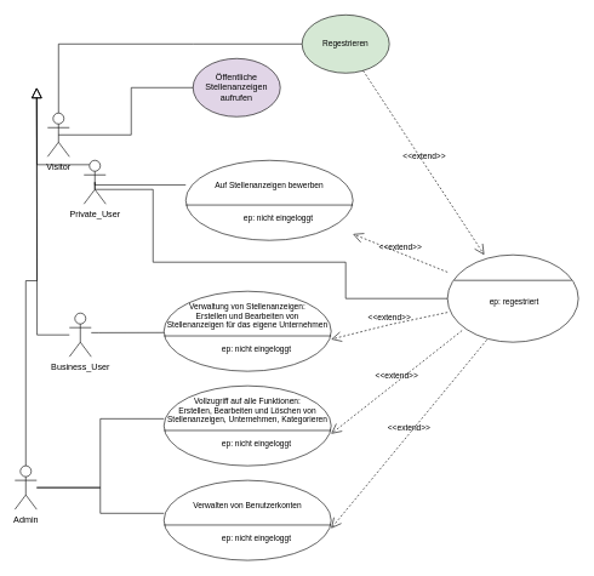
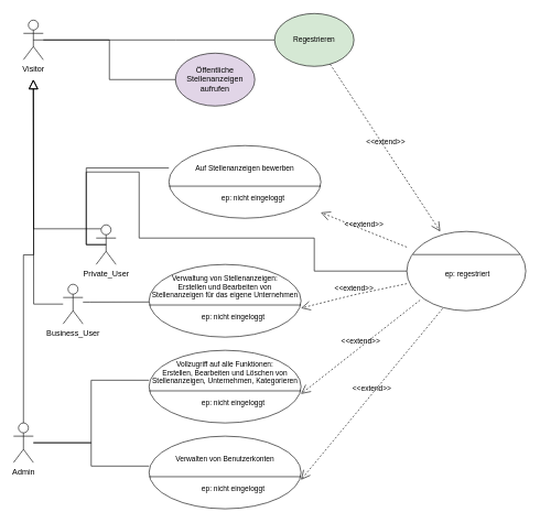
  <mxCell id="0" />
  <mxCell id="1" parent="0" />
  <mxCell id="2" style="edgeStyle=orthogonalEdgeStyle;shape=connector;rounded=0;orthogonalLoop=1;jettySize=auto;html=1;labelBackgroundColor=default;strokeColor=default;align=center;verticalAlign=middle;fontFamily=Helvetica;fontSize=11;fontColor=default;endArrow=none;endFill=0;endSize=12;exitX=0.5;exitY=0.5;exitDx=0;exitDy=0;exitPerimeter=0;entryX=0;entryY=0.5;entryDx=0;entryDy=0;" parent="1" source="5" target="19" edge="1"><mxGeometry relative="1" as="geometry"><mxPoint x="165" y="180" as="targetPoint" /><Array as="points"><mxPoint x="130" y="254" /></Array></mxGeometry></mxCell>
  <mxCell id="3" style="edgeStyle=orthogonalEdgeStyle;shape=connector;rounded=0;orthogonalLoop=1;jettySize=auto;html=1;entryX=0;entryY=0.5;entryDx=0;entryDy=0;labelBackgroundColor=default;strokeColor=default;align=center;verticalAlign=middle;fontFamily=Helvetica;fontSize=11;fontColor=default;endArrow=none;endFill=0;endSize=12;" parent="1" source="41" target="35" edge="1"><mxGeometry relative="1" as="geometry"><Array as="points"><mxPoint x="265" y="60" /><mxPoint x="265" y="60" /></Array></mxGeometry></mxCell>
  <mxCell id="4" style="edgeStyle=orthogonalEdgeStyle;rounded=0;orthogonalLoop=1;jettySize=auto;html=1;exitX=0.25;exitY=0.1;exitDx=0;exitDy=0;exitPerimeter=0;endArrow=block;endFill=0;endSize=12;" edge="1" parent="1" source="5"><mxGeometry relative="1" as="geometry"><mxPoint x="50" y="120" as="targetPoint" /></mxGeometry></mxCell>
- <mxCell id="5" value="Private_User" style="shape=umlActor;verticalLabelPosition=bottom;verticalAlign=top;html=1;" parent="1" vertex="1"><mxGeometry x="115" y="220" width="30" height="60" as="geometry" /></mxCell>
+ <mxCell id="5" value="Private_User" style="shape=umlActor;verticalLabelPosition=bottom;verticalAlign=top;html=1;" parent="1" vertex="1"><mxGeometry x="145" y="340" width="30" height="60" as="geometry" /></mxCell>
  <mxCell id="6" style="edgeStyle=orthogonalEdgeStyle;shape=connector;rounded=0;orthogonalLoop=1;jettySize=auto;html=1;entryX=0;entryY=0.75;entryDx=0;entryDy=0;labelBackgroundColor=default;strokeColor=default;align=center;verticalAlign=middle;fontFamily=Helvetica;fontSize=11;fontColor=default;endArrow=none;endFill=0;endSize=12;" parent="1" source="9" target="15" edge="1"><mxGeometry relative="1" as="geometry" /></mxCell>
  <mxCell id="7" style="edgeStyle=orthogonalEdgeStyle;shape=connector;rounded=0;orthogonalLoop=1;jettySize=auto;html=1;entryX=0;entryY=0.75;entryDx=0;entryDy=0;labelBackgroundColor=default;strokeColor=default;align=center;verticalAlign=middle;fontFamily=Helvetica;fontSize=11;fontColor=default;endArrow=none;endFill=0;endSize=12;" parent="1" source="9" target="27" edge="1"><mxGeometry relative="1" as="geometry" /></mxCell>
  <mxCell id="8" style="edgeStyle=orthogonalEdgeStyle;rounded=0;orthogonalLoop=1;jettySize=auto;html=1;endArrow=block;endFill=0;endSize=12;" edge="1" parent="1" source="9"><mxGeometry relative="1" as="geometry"><mxPoint x="50" y="120" as="targetPoint" /></mxGeometry></mxCell>
  <mxCell id="9" value="Admin" style="shape=umlActor;verticalLabelPosition=bottom;verticalAlign=top;html=1;" parent="1" vertex="1"><mxGeometry x="20" y="640" width="30" height="60" as="geometry" /></mxCell>
  <mxCell id="10" style="edgeStyle=orthogonalEdgeStyle;shape=connector;rounded=0;orthogonalLoop=1;jettySize=auto;html=1;entryX=0;entryY=1;entryDx=0;entryDy=0;labelBackgroundColor=default;strokeColor=default;align=center;verticalAlign=middle;fontFamily=Helvetica;fontSize=11;fontColor=default;endArrow=none;endFill=0;endSize=12;" parent="1" source="12" target="23" edge="1"><mxGeometry relative="1" as="geometry"><Array as="points"><mxPoint x="135" y="457" /><mxPoint x="135" y="457" /></Array></mxGeometry></mxCell>
  <mxCell id="11" style="edgeStyle=orthogonalEdgeStyle;rounded=0;orthogonalLoop=1;jettySize=auto;html=1;endArrow=block;endFill=0;endSize=12;" edge="1" parent="1" source="12"><mxGeometry relative="1" as="geometry"><mxPoint x="50" y="120" as="targetPoint" /></mxGeometry></mxCell>
  <mxCell id="12" value="Business_User" style="shape=umlActor;verticalLabelPosition=bottom;verticalAlign=top;html=1;" parent="1" vertex="1"><mxGeometry x="95" y="430" width="30" height="60" as="geometry" /></mxCell>
  <mxCell id="13" value="Öffentliche Stellenanzeigen&lt;br&gt;aufrufen" style="ellipse;whiteSpace=wrap;html=1;fillColor=#e1d5e7;" parent="1" vertex="1"><mxGeometry x="265" y="80" width="120" height="80" as="geometry" /></mxCell>
  <mxCell id="14" value="" style="shape=ellipse;container=1;horizontal=1;horizontalStack=0;resizeParent=1;resizeParentMax=0;resizeLast=0;html=1;dashed=0;collapsible=0;fontFamily=Helvetica;fontSize=11;fontColor=default;" parent="1" vertex="1"><mxGeometry x="225" y="530" width="230" height="110" as="geometry" /></mxCell>
  <mxCell id="15" value="Vollzugriff auf alle Funktionen:&lt;br&gt;Erstellen, Bearbeiten und Löschen von Stellenanzeigen, Unternehmen, Kategorieren" style="html=1;strokeColor=none;fillColor=none;align=center;verticalAlign=middle;rotatable=0;whiteSpace=wrap;fontFamily=Helvetica;fontSize=11;fontColor=default;" parent="14" vertex="1"><mxGeometry y="10.84" width="230" height="45.99" as="geometry" /></mxCell>
  <mxCell id="16" value="" style="line;strokeWidth=1;fillColor=none;rotatable=0;labelPosition=right;points=[];portConstraint=eastwest;dashed=0;resizeWidth=1;fontFamily=Helvetica;fontSize=11;fontColor=default;" parent="14" vertex="1"><mxGeometry y="56.826" width="230.0" height="9.163" as="geometry" /></mxCell>
  <mxCell id="17" value="ep: nicht eingeloggt" style="text;html=1;align=center;verticalAlign=middle;rotatable=0;spacingLeft=25;fillColor=none;strokeColor=none;whiteSpace=wrap;fontSize=11;fontFamily=Helvetica;fontColor=default;" parent="14" vertex="1"><mxGeometry y="65.996" width="230.0" height="27.5" as="geometry" /></mxCell>
  <mxCell id="18" value="" style="shape=ellipse;container=1;horizontal=1;horizontalStack=0;resizeParent=1;resizeParentMax=0;resizeLast=0;html=1;dashed=0;collapsible=0;fontFamily=Helvetica;fontSize=11;fontColor=default;" parent="1" vertex="1"><mxGeometry x="255" y="220" width="230" height="110" as="geometry" /></mxCell>
  <mxCell id="19" value="Auf Stellenanzeigen bewerben" style="html=1;strokeColor=none;fillColor=none;align=center;verticalAlign=middle;rotatable=0;whiteSpace=wrap;fontFamily=Helvetica;fontSize=11;fontColor=default;" parent="18" vertex="1"><mxGeometry y="10.989" width="230.0" height="45.833" as="geometry" /></mxCell>
  <mxCell id="20" value="" style="line;strokeWidth=1;fillColor=none;rotatable=0;labelPosition=right;points=[];portConstraint=eastwest;dashed=0;resizeWidth=1;fontFamily=Helvetica;fontSize=11;fontColor=default;" parent="18" vertex="1"><mxGeometry y="56.826" width="230.0" height="9.163" as="geometry" /></mxCell>
  <mxCell id="21" value="ep: nicht eingeloggt" style="text;html=1;align=center;verticalAlign=middle;rotatable=0;spacingLeft=25;fillColor=none;strokeColor=none;whiteSpace=wrap;fontSize=11;fontFamily=Helvetica;fontColor=default;" parent="18" vertex="1"><mxGeometry y="65.996" width="230.0" height="27.5" as="geometry" /></mxCell>
  <mxCell id="22" value="" style="shape=ellipse;container=1;horizontal=1;horizontalStack=0;resizeParent=1;resizeParentMax=0;resizeLast=0;html=1;dashed=0;collapsible=0;fontFamily=Helvetica;fontSize=11;fontColor=default;" parent="1" vertex="1"><mxGeometry x="225" y="400" width="230" height="110" as="geometry" /></mxCell>
  <mxCell id="23" value="Verwaltung von Stellenanzeigen:&lt;br&gt;Erstellen und Bearbeiten von&lt;br&gt;Stellenanzeigen für das eigene Unternehmen" style="html=1;strokeColor=none;fillColor=none;align=center;verticalAlign=middle;rotatable=0;whiteSpace=wrap;fontFamily=Helvetica;fontSize=11;fontColor=default;" parent="22" vertex="1"><mxGeometry y="10.84" width="230" height="45.99" as="geometry" /></mxCell>
  <mxCell id="24" value="" style="line;strokeWidth=1;fillColor=none;rotatable=0;labelPosition=right;points=[];portConstraint=eastwest;dashed=0;resizeWidth=1;fontFamily=Helvetica;fontSize=11;fontColor=default;" parent="22" vertex="1"><mxGeometry y="56.826" width="230.0" height="9.163" as="geometry" /></mxCell>
  <mxCell id="25" value="ep: nicht eingeloggt" style="text;html=1;align=center;verticalAlign=middle;rotatable=0;spacingLeft=25;fillColor=none;strokeColor=none;whiteSpace=wrap;fontSize=11;fontFamily=Helvetica;fontColor=default;" parent="22" vertex="1"><mxGeometry y="65.996" width="230.0" height="27.5" as="geometry" /></mxCell>
  <mxCell id="26" value="" style="shape=ellipse;container=1;horizontal=1;horizontalStack=0;resizeParent=1;resizeParentMax=0;resizeLast=0;html=1;dashed=0;collapsible=0;fontFamily=Helvetica;fontSize=11;fontColor=default;" parent="1" vertex="1"><mxGeometry x="225" y="660" width="230" height="110" as="geometry" /></mxCell>
  <mxCell id="27" value="Verwalten von Benutzerkonten" style="html=1;strokeColor=none;fillColor=none;align=center;verticalAlign=middle;rotatable=0;whiteSpace=wrap;fontFamily=Helvetica;fontSize=11;fontColor=default;" parent="26" vertex="1"><mxGeometry y="10.84" width="230" height="45.99" as="geometry" /></mxCell>
  <mxCell id="28" value="" style="line;strokeWidth=1;fillColor=none;rotatable=0;labelPosition=right;points=[];portConstraint=eastwest;dashed=0;resizeWidth=1;fontFamily=Helvetica;fontSize=11;fontColor=default;" parent="26" vertex="1"><mxGeometry y="56.826" width="230.0" height="9.163" as="geometry" /></mxCell>
  <mxCell id="29" value="ep: nicht eingeloggt" style="text;html=1;align=center;verticalAlign=middle;rotatable=0;spacingLeft=25;fillColor=none;strokeColor=none;whiteSpace=wrap;fontSize=11;fontFamily=Helvetica;fontColor=default;" parent="26" vertex="1"><mxGeometry y="65.996" width="230.0" height="27.5" as="geometry" /></mxCell>
  <mxCell id="30" style="edgeStyle=orthogonalEdgeStyle;shape=connector;rounded=0;orthogonalLoop=1;jettySize=auto;html=1;entryX=0;entryY=0.5;entryDx=0;entryDy=0;labelBackgroundColor=default;strokeColor=default;align=center;verticalAlign=middle;fontFamily=Helvetica;fontSize=11;fontColor=default;endArrow=none;endFill=0;endSize=12;exitX=0.5;exitY=0.5;exitDx=0;exitDy=0;exitPerimeter=0;" parent="1" source="41" target="13" edge="1"><mxGeometry relative="1" as="geometry"><mxPoint x="165" y="250" as="sourcePoint" /></mxGeometry></mxCell>
  <mxCell id="31" style="edgeStyle=orthogonalEdgeStyle;shape=connector;rounded=0;orthogonalLoop=1;jettySize=auto;html=1;labelBackgroundColor=default;strokeColor=default;align=center;verticalAlign=middle;fontFamily=Helvetica;fontSize=11;fontColor=default;endArrow=none;endFill=0;endSize=12;exitX=0.5;exitY=0.5;exitDx=0;exitDy=0;exitPerimeter=0;" parent="1" source="5" target="32" edge="1"><mxGeometry relative="1" as="geometry"><Array as="points"><mxPoint x="130" y="260" /><mxPoint x="210" y="260" /><mxPoint x="210" y="360" /><mxPoint x="475" y="360" /><mxPoint x="475" y="410" /></Array><mxPoint x="165" y="280" as="sourcePoint" /></mxGeometry></mxCell>
  <mxCell id="32" value="" style="shape=ellipse;container=1;horizontal=1;horizontalStack=0;resizeParent=1;resizeParentMax=0;resizeLast=0;html=1;dashed=0;collapsible=0;fontFamily=Helvetica;fontSize=11;fontColor=default;" parent="1" vertex="1"><mxGeometry x="615" y="350" width="180" height="120" as="geometry" /></mxCell>
  <mxCell id="33" value="" style="line;strokeWidth=1;fillColor=none;rotatable=0;labelPosition=right;points=[];portConstraint=eastwest;dashed=0;resizeWidth=1;fontFamily=Helvetica;fontSize=11;fontColor=default;" parent="32" vertex="1"><mxGeometry x="9" y="30" width="162" height="10" as="geometry" /></mxCell>
  <mxCell id="34" value="ep: regestriert&amp;nbsp;" style="text;html=1;align=center;verticalAlign=middle;rotatable=0;spacingLeft=25;fillColor=none;strokeColor=none;whiteSpace=wrap;fontSize=11;fontFamily=Helvetica;fontColor=default;" parent="32" vertex="1"><mxGeometry x="-9" y="50" width="180" height="30" as="geometry" /></mxCell>
  <mxCell id="35" value="Regestrieren" style="ellipse;whiteSpace=wrap;html=1;fontFamily=Helvetica;fontSize=11;fontColor=default;fillColor=#d5e8d4;" parent="1" vertex="1"><mxGeometry x="415" y="20" width="120" height="80" as="geometry" /></mxCell>
  <mxCell id="36" value="&amp;lt;&amp;lt;extend&amp;gt;&amp;gt;" style="html=1;verticalAlign=bottom;labelBackgroundColor=none;endArrow=open;endFill=0;dashed=1;rounded=0;strokeColor=default;align=center;fontFamily=Helvetica;fontSize=11;fontColor=default;endSize=12;shape=connector;" parent="1" source="35" target="32" edge="1"><mxGeometry width="160" relative="1" as="geometry"><mxPoint x="495" y="330" as="sourcePoint" /><mxPoint x="655" y="330" as="targetPoint" /></mxGeometry></mxCell>
  <mxCell id="37" value="&amp;lt;&amp;lt;extend&amp;gt;&amp;gt;" style="html=1;verticalAlign=bottom;labelBackgroundColor=none;endArrow=open;endFill=0;dashed=1;rounded=0;strokeColor=default;align=center;fontFamily=Helvetica;fontSize=11;fontColor=default;endSize=12;shape=connector;" parent="1" source="32" target="18" edge="1"><mxGeometry width="160" relative="1" as="geometry"><mxPoint x="615" y="380" as="sourcePoint" /><mxPoint x="522" y="280" as="targetPoint" /></mxGeometry></mxCell>
  <mxCell id="38" value="&amp;lt;&amp;lt;extend&amp;gt;&amp;gt;" style="html=1;verticalAlign=bottom;labelBackgroundColor=none;endArrow=open;endFill=0;dashed=1;rounded=0;strokeColor=default;align=center;fontFamily=Helvetica;fontSize=11;fontColor=default;endSize=12;shape=connector;entryX=1;entryY=0;entryDx=0;entryDy=0;" parent="1" source="32" target="25" edge="1"><mxGeometry width="160" relative="1" as="geometry"><mxPoint x="615" y="210" as="sourcePoint" /><mxPoint x="445" y="171" as="targetPoint" /><Array as="points"><mxPoint x="535" y="446" /></Array></mxGeometry></mxCell>
  <mxCell id="39" value="&amp;lt;&amp;lt;extend&amp;gt;&amp;gt;" style="html=1;verticalAlign=bottom;labelBackgroundColor=none;endArrow=open;endFill=0;dashed=1;rounded=0;strokeColor=default;align=center;fontFamily=Helvetica;fontSize=11;fontColor=default;endSize=12;shape=connector;entryX=1;entryY=0;entryDx=0;entryDy=0;exitX=0.111;exitY=0.867;exitDx=0;exitDy=0;exitPerimeter=0;" parent="1" source="32" target="17" edge="1"><mxGeometry width="160" relative="1" as="geometry"><mxPoint x="615" y="453" as="sourcePoint" /><mxPoint x="475" y="456" as="targetPoint" /><Array as="points" /></mxGeometry></mxCell>
  <mxCell id="40" value="&amp;lt;&amp;lt;extend&amp;gt;&amp;gt;" style="html=1;verticalAlign=bottom;labelBackgroundColor=none;endArrow=open;endFill=0;dashed=1;rounded=0;strokeColor=default;align=center;fontFamily=Helvetica;fontSize=11;fontColor=default;endSize=12;shape=connector;entryX=1;entryY=0;entryDx=0;entryDy=0;exitX=0.3;exitY=0.975;exitDx=0;exitDy=0;exitPerimeter=0;" parent="1" source="32" target="29" edge="1"><mxGeometry width="160" relative="1" as="geometry"><mxPoint x="631" y="390" as="sourcePoint" /><mxPoint x="398" y="200" as="targetPoint" /></mxGeometry></mxCell>
- <mxCell id="41" value="Visitor" style="shape=umlActor;verticalLabelPosition=bottom;verticalAlign=top;html=1;" vertex="1" parent="1"><mxGeometry x="65" y="155" width="30" height="60" as="geometry" /></mxCell>
+ <mxCell id="41" value="Visitor" style="shape=umlActor;verticalLabelPosition=bottom;verticalAlign=top;html=1;" vertex="1" parent="1"><mxGeometry x="35" y="30" width="30" height="60" as="geometry" /></mxCell>
